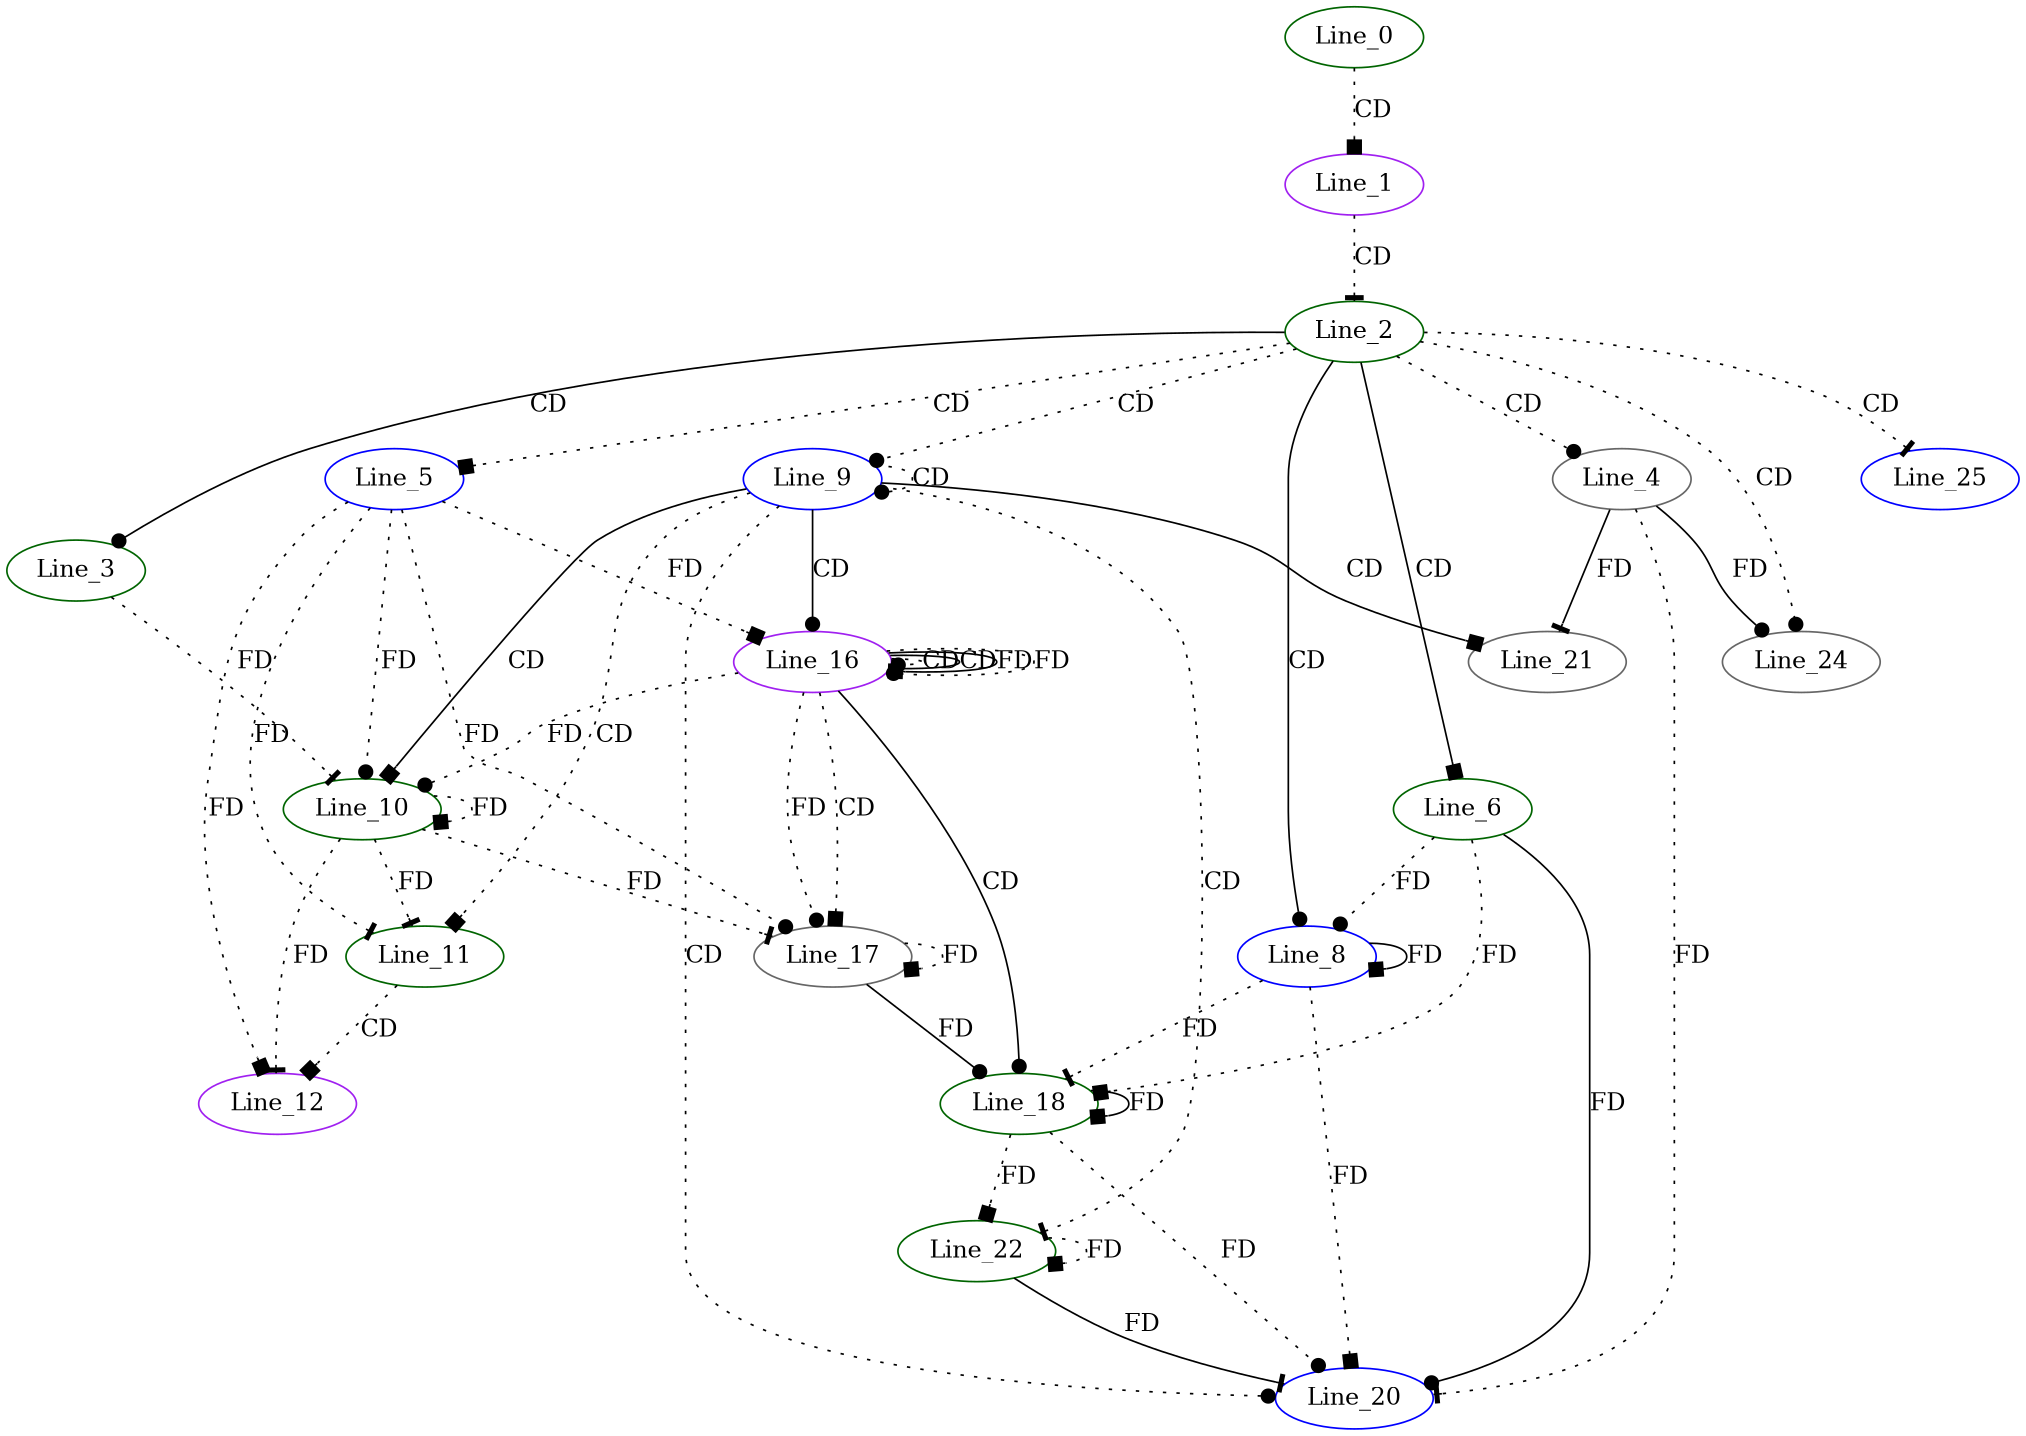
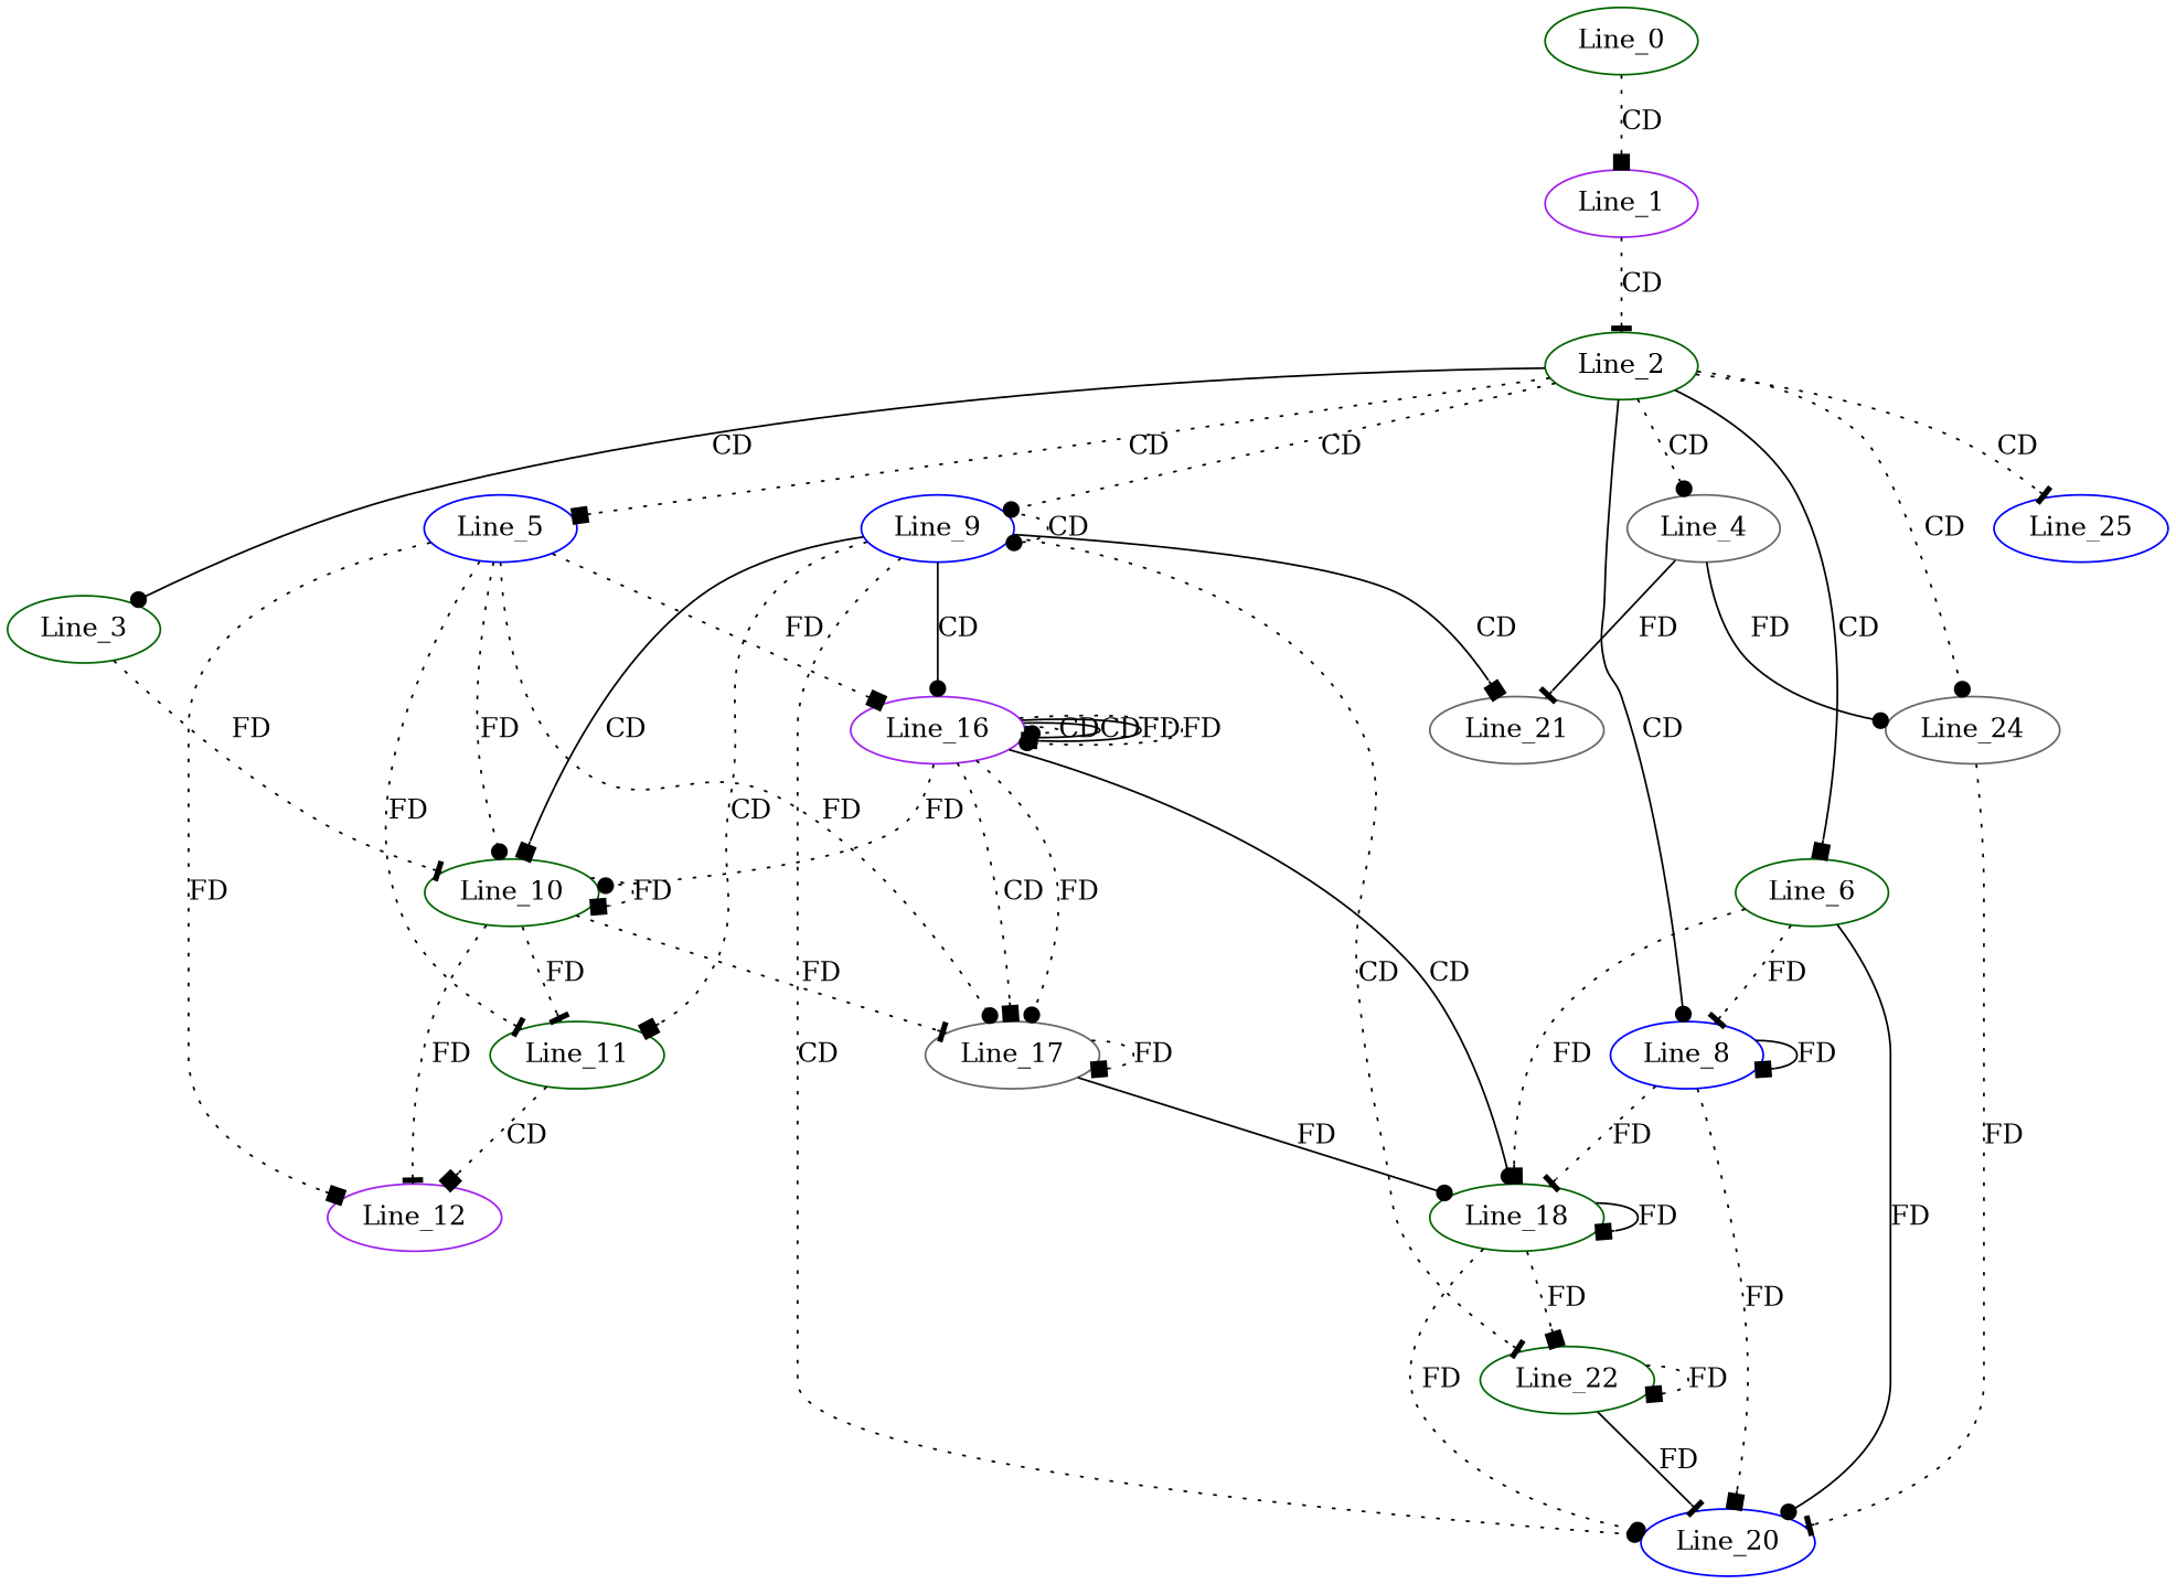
  digraph {
    node [color=darkgreen]
    edge [arrowhead=dot style=dotted]
    Line_1 [color=purple]
    Line_0
    Line_2
    Line_3
    Line_4 [color=gray40]
    Line_5 [color=blue]
    Line_6
    Line_8 [color=blue]
    Line_9 [color=blue]
    Line_24 [color=gray40]
    Line_25 [color=blue]
    Line_10
    Line_20 [color=blue]
    Line_21 [color=gray40]
    Line_11
    Line_12 [color=purple]
    Line_16 [color=purple]
    Line_17 [color=gray40]
    Line_18
    Line_22
    Line_1 -> Line_2 [arrowhead=tee label=CD]
    Line_0 -> Line_1 [arrowhead=box label=CD]
    Line_2 -> Line_3 [label=CD style=solid]
    Line_2 -> Line_4 [label=CD]
    Line_2 -> Line_5 [arrowhead=box label=CD]
    Line_2 -> Line_6 [arrowhead=box label=CD style=solid]
    Line_2 -> Line_8 [label=CD style=solid]
    Line_2 -> Line_9 [label=CD]
    Line_2 -> Line_24 [label=CD]
    Line_2 -> Line_25 [arrowhead=tee label=CD]
    Line_3 -> Line_10 [arrowhead=tee label=FD]
    Line_4 -> Line_24 [label=FD style=solid]
-   Line_4 -> Line_20 [arrowhead=tee label=FD]
+   Line_24 -> Line_20 [arrowhead=tee label=FD]
    Line_4 -> Line_21 [arrowhead=tee label=FD style=solid]
    Line_5 -> Line_10 [label=FD]
    Line_5 -> Line_11 [arrowhead=tee label=FD]
    Line_5 -> Line_12 [arrowhead=box label=FD]
    Line_5 -> Line_16 [arrowhead=box label=FD]
    Line_5 -> Line_17 [label=FD]
-   Line_6 -> Line_8 [label=FD]
+   Line_6 -> Line_8 [arrowhead=tee label=FD]
    Line_6 -> Line_20 [label=FD style=solid]
    Line_6 -> Line_18 [arrowhead=box label=FD]
    Line_8 -> Line_8 [arrowhead=box label=FD style=solid]
    Line_8 -> Line_20 [arrowhead=box label=FD]
    Line_8 -> Line_18 [arrowhead=tee label=FD]
    Line_9 -> Line_9 [label=CD]
    Line_9 -> Line_10 [arrowhead=box label=CD style=solid]
    Line_9 -> Line_20 [label=CD]
    Line_9 -> Line_21 [arrowhead=box label=CD style=solid]
    Line_9 -> Line_11 [arrowhead=box label=CD]
    Line_9 -> Line_16 [label=CD style=solid]
    Line_9 -> Line_22 [arrowhead=tee label=CD]
    Line_10 -> Line_10 [arrowhead=box label=FD]
    Line_10 -> Line_11 [arrowhead=tee label=FD]
    Line_10 -> Line_12 [arrowhead=tee label=FD]
    Line_10 -> Line_17 [arrowhead=tee label=FD]
    Line_11 -> Line_12 [arrowhead=box label=CD]
    Line_16 -> Line_10 [label=FD]
    Line_16 -> Line_16 [label=CD]
    Line_16 -> Line_16 [arrowhead=tee label=CD style=solid]
    Line_16 -> Line_16 [arrowhead=box label=FD style=solid]
    Line_16 -> Line_16 [label=FD]
    Line_16 -> Line_17 [arrowhead=box label=CD]
    Line_16 -> Line_17 [label=FD]
    Line_16 -> Line_18 [label=CD style=solid]
    Line_17 -> Line_17 [arrowhead=box label=FD]
    Line_17 -> Line_18 [label=FD style=solid]
    Line_18 -> Line_20 [label=FD]
    Line_18 -> Line_18 [arrowhead=box label=FD style=solid]
    Line_18 -> Line_22 [arrowhead=box label=FD]
    Line_22 -> Line_20 [arrowhead=tee label=FD style=solid]
    Line_22 -> Line_22 [arrowhead=box label=FD]
  }
